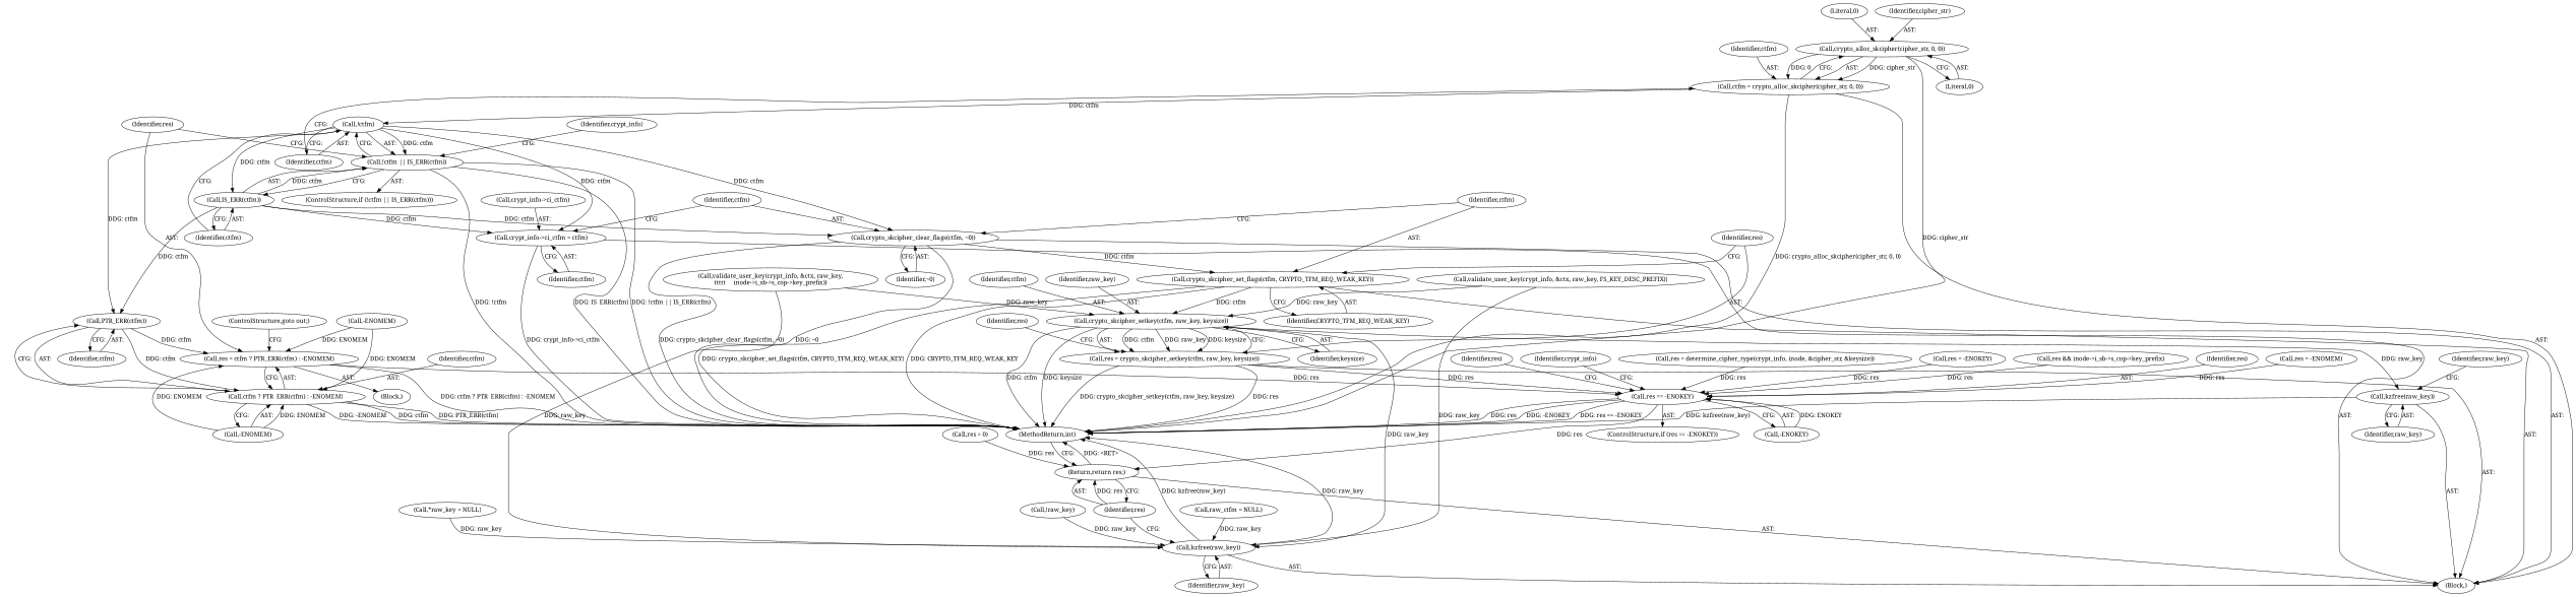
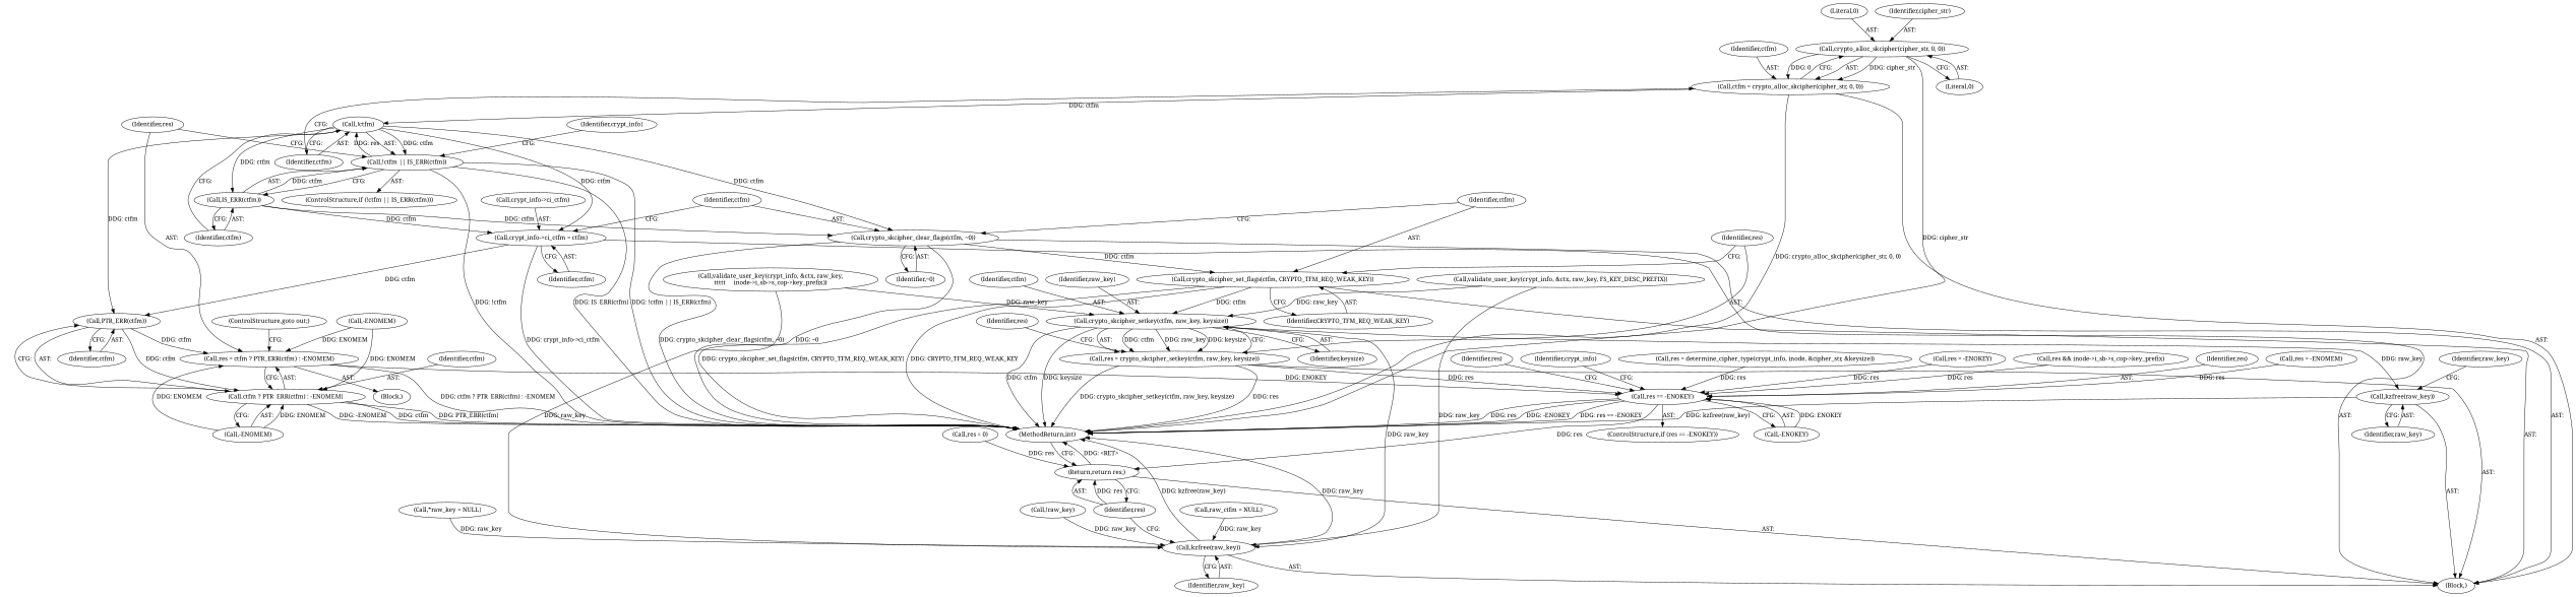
  digraph {
    fontname="Noto Serif"
    node [fontname="Noto Serif"]
    edge [fontname="Noto Serif"]
    n1 [label="(Call,crypto_alloc_skcipher(cipher_str, 0, 0))"]
    n2 [label="(Call,ctfm = crypto_alloc_skcipher(cipher_str, 0, 0))"]
    n3 [label="(MethodReturn,int)"]
    n4 [label="(Literal,0)"]
    n5 [label="(Call,!ctfm)"]
    n6 [label="(Block,)"]
    n7 [label="(Return,return res;)"]
    n8 [label="(Call,!ctfm || IS_ERR(ctfm))"]
    n9 [label="(Call,IS_ERR(ctfm))"]
    n10 [label="(Call,PTR_ERR(ctfm))"]
    n11 [label="(Call,crypt_info->ci_ctfm = ctfm)"]
    n12 [label="(Call,crypto_skcipher_clear_flags(ctfm, ~0))"]
    n13 [label="(Identifier,ctfm)"]
    n14 [label="(ControlStructure,if (!ctfm || IS_ERR(ctfm)))"]
    n15 [label="(Identifier,ctfm)"]
    n16 [label="(Call,res = ctfm ? PTR_ERR(ctfm) : -ENOMEM)"]
    n17 [label="(Call,ctfm ? PTR_ERR(ctfm) : -ENOMEM)"]
    n18 [label="(Identifier,ctfm)"]
    n19 [label="(Identifier,ctfm)"]
    n20 [label="(Call,crypto_skcipher_set_flags(ctfm, CRYPTO_TFM_REQ_WEAK_KEY))"]
    n21 [label="(Identifier,~0)"]
    n22 [label="(Call,res == -ENOKEY)"]
    n23 [label="(Block,)"]
    n24 [label="(Call,-ENOMEM)"]
    n25 [label="(ControlStructure,if (res == -ENOKEY))"]
    n26 [label="(Call,-ENOKEY)"]
    n27 [label="(Identifier,res)"]
    n28 [label="(Call,kzfree(raw_key))"]
    n29 [label="(Call,crypto_skcipher_setkey(ctfm, raw_key, keysize))"]
    n30 [label="(Identifier,CRYPTO_TFM_REQ_WEAK_KEY)"]
    n31 [label="(Call,res = crypto_skcipher_setkey(ctfm, raw_key, keysize))"]
    n32 [label="(Call,kzfree(raw_key))"]
    n33 [label="(Identifier,keysize)"]
    n34 [label="(Identifier,raw_key)"]
    n35 [label="(Identifier,raw_key)"]
    n36 [label="(Identifier,crypt_info)"]
    n37 [label="(Call,res = determine_cipher_type(crypt_info, inode, &cipher_str, &keysize))"]
    n38 [label="(Call,res = -ENOKEY)"]
    n39 [label="(Call,!raw_key)"]
    n40 [label="(Call,-ENOMEM)"]
    n41 [label="(Call,raw_ctfm = NULL)"]
    n42 [label="(Identifier,res)"]
    n43 [label="(Identifier,res)"]
    n44 [label="(Call,crypt_info->ci_ctfm)"]
    n45 [label="(Literal,0)"]
    n46 [label="(Call,res && inode->i_sb->s_cop->key_prefix)"]
    n47 [label="(Identifier,ctfm)"]
    n48 [label="(Identifier,res)"]
    n49 [label="(Call,res = -ENOMEM)"]
    n50 [label="(Identifier,ctfm)"]
    n51 [label="(ControlStructure,goto out;)"]
    n52 [label="(Identifier,res)"]
    n53 [label="(Identifier,ctfm)"]
    n54 [label="(Identifier,raw_key)"]
    n55 [label="(Call,*raw_key = NULL)"]
    n56 [label="(Identifier,res)"]
    n57 [label="(Call,validate_user_key(crypt_info, &ctx, raw_key, FS_KEY_DESC_PREFIX))"]
    n58 [label="(Call,validate_user_key(crypt_info, &ctx, raw_key,\n\t\t\t\t\t     inode->i_sb->s_cop->key_prefix))"]
    n59 [label="(Call,res = 0)"]
    n60 [label="(Identifier,ctfm)"]
    n61 [label="(Identifier,raw_key)"]
    n62 [label="(Identifier,ctfm)"]
    n63 [label="(Identifier,crypt_info)"]
    n64 [label="(Identifier,cipher_str)"]
    n1 -> n2 [label="AST: "]
    n1 -> n2 [label="DDG: cipher_str"]
    n1 -> n2 [label="DDG: 0"]
    n1 -> n3 [label="DDG: cipher_str"]
    n1 -> n4 [label="CFG: "]
    n2 -> n1 [label="CFG: "]
    n2 -> n3 [label="DDG: crypto_alloc_skcipher(cipher_str, 0, 0)"]
    n2 -> n5 [label="DDG: ctfm"]
    n2 -> n6 [label="AST: "]
    n3 -> n7 [label="CFG: "]
    n4 -> n1 [label="AST: "]
    n5 -> n8 [label="AST: "]
    n5 -> n8 [label="DDG: ctfm"]
    n5 -> n9 [label="DDG: ctfm"]
    n5 -> n10 [label="DDG: ctfm"]
    n5 -> n11 [label="DDG: ctfm"]
    n5 -> n12 [label="DDG: ctfm"]
    n5 -> n13 [label="CFG: "]
    n7 -> n3 [label="DDG: <RET>"]
    n7 -> n6 [label="AST: "]
    n7 -> n27 [label="CFG: "]
    n8 -> n3 [label="DDG: !ctfm || IS_ERR(ctfm)"]
    n8 -> n3 [label="DDG: !ctfm"]
    n8 -> n3 [label="DDG: IS_ERR(ctfm)"]
-   n8 -> n5 [label="CFG: "]
+   n8 -> n5 [label="DDG: res"]
    n8 -> n9 [label="CFG: "]
    n8 -> n14 [label="AST: "]
    n9 -> n8 [label="AST: "]
    n9 -> n8 [label="DDG: ctfm"]
-   n9 -> n10 [label="DDG: ctfm"]
+   n11 -> n10 [label="DDG: ctfm"]
    n9 -> n11 [label="DDG: ctfm"]
    n9 -> n12 [label="DDG: ctfm"]
    n9 -> n15 [label="CFG: "]
    n10 -> n16 [label="DDG: ctfm"]
    n10 -> n17 [label="AST: "]
    n10 -> n17 [label="DDG: ctfm"]
    n10 -> n18 [label="CFG: "]
    n11 -> n3 [label="DDG: crypt_info->ci_ctfm"]
    n11 -> n6 [label="AST: "]
    n11 -> n19 [label="CFG: "]
    n12 -> n3 [label="DDG: ~0"]
    n12 -> n3 [label="DDG: crypto_skcipher_clear_flags(ctfm, ~0)"]
    n12 -> n6 [label="AST: "]
    n12 -> n20 [label="DDG: ctfm"]
    n12 -> n21 [label="CFG: "]
    n13 -> n2 [label="CFG: "]
    n13 -> n5 [label="AST: "]
    n15 -> n5 [label="CFG: "]
    n15 -> n9 [label="AST: "]
    n16 -> n3 [label="DDG: ctfm ? PTR_ERR(ctfm) : -ENOMEM"]
    n16 -> n17 [label="CFG: "]
-   n16 -> n22 [label="DDG: res"]
+   n16 -> n22 [label="DDG: ENOKEY"]
    n16 -> n23 [label="AST: "]
    n17 -> n3 [label="DDG: ctfm"]
    n17 -> n3 [label="DDG: PTR_ERR(ctfm)"]
    n17 -> n3 [label="DDG: -ENOMEM"]
    n17 -> n10 [label="CFG: "]
    n17 -> n16 [label="AST: "]
    n17 -> n24 [label="CFG: "]
    n18 -> n10 [label="AST: "]
    n19 -> n11 [label="AST: "]
    n20 -> n3 [label="DDG: CRYPTO_TFM_REQ_WEAK_KEY"]
    n20 -> n3 [label="DDG: crypto_skcipher_set_flags(ctfm, CRYPTO_TFM_REQ_WEAK_KEY)"]
    n20 -> n6 [label="AST: "]
    n20 -> n29 [label="DDG: ctfm"]
    n20 -> n30 [label="CFG: "]
    n21 -> n12 [label="AST: "]
    n22 -> n3 [label="DDG: res"]
    n22 -> n3 [label="DDG: -ENOKEY"]
    n22 -> n3 [label="DDG: res == -ENOKEY"]
    n22 -> n7 [label="DDG: res"]
    n22 -> n25 [label="AST: "]
    n22 -> n26 [label="CFG: "]
    n24 -> n16 [label="DDG: ENOMEM"]
    n24 -> n17 [label="AST: "]
    n24 -> n17 [label="DDG: ENOMEM"]
    n26 -> n22 [label="AST: "]
    n26 -> n22 [label="DDG: ENOKEY"]
    n27 -> n7 [label="AST: "]
    n27 -> n7 [label="DDG: res"]
    n27 -> n28 [label="CFG: "]
    n28 -> n3 [label="DDG: kzfree(raw_key)"]
    n28 -> n3 [label="DDG: raw_key"]
    n28 -> n6 [label="AST: "]
    n28 -> n35 [label="CFG: "]
    n29 -> n3 [label="DDG: ctfm"]
    n29 -> n3 [label="DDG: keysize"]
    n29 -> n28 [label="DDG: raw_key"]
    n29 -> n31 [label="AST: "]
    n29 -> n31 [label="DDG: ctfm"]
    n29 -> n31 [label="DDG: raw_key"]
    n29 -> n31 [label="DDG: keysize"]
    n29 -> n32 [label="DDG: raw_key"]
    n29 -> n33 [label="CFG: "]
    n30 -> n20 [label="AST: "]
    n31 -> n3 [label="DDG: crypto_skcipher_setkey(ctfm, raw_key, keysize)"]
    n31 -> n3 [label="DDG: res"]
    n31 -> n6 [label="AST: "]
    n31 -> n22 [label="DDG: res"]
    n31 -> n29 [label="CFG: "]
    n32 -> n3 [label="DDG: kzfree(raw_key)"]
    n32 -> n6 [label="AST: "]
    n32 -> n34 [label="CFG: "]
    n33 -> n29 [label="AST: "]
    n34 -> n32 [label="AST: "]
    n35 -> n28 [label="AST: "]
    n36 -> n8 [label="CFG: "]
    n37 -> n22 [label="DDG: res"]
    n38 -> n22 [label="DDG: res"]
    n39 -> n28 [label="DDG: raw_key"]
    n40 -> n16 [label="DDG: ENOMEM"]
    n40 -> n17 [label="DDG: ENOMEM"]
    n41 -> n28 [label="DDG: raw_key"]
    n42 -> n31 [label="CFG: "]
    n43 -> n8 [label="CFG: "]
    n43 -> n16 [label="AST: "]
    n44 -> n11 [label="AST: "]
    n45 -> n1 [label="AST: "]
    n46 -> n22 [label="DDG: res"]
    n47 -> n2 [label="AST: "]
    n48 -> n22 [label="AST: "]
    n49 -> n22 [label="DDG: res"]
    n50 -> n17 [label="AST: "]
    n51 -> n16 [label="CFG: "]
    n52 -> n20 [label="CFG: "]
    n52 -> n31 [label="AST: "]
    n53 -> n12 [label="CFG: "]
    n53 -> n20 [label="AST: "]
    n54 -> n29 [label="AST: "]
    n55 -> n28 [label="DDG: raw_key"]
    n56 -> n22 [label="CFG: "]
    n57 -> n28 [label="DDG: raw_key"]
    n57 -> n29 [label="DDG: raw_key"]
    n58 -> n28 [label="DDG: raw_key"]
    n58 -> n29 [label="DDG: raw_key"]
    n59 -> n7 [label="DDG: res"]
    n60 -> n29 [label="AST: "]
    n61 -> n32 [label="CFG: "]
    n62 -> n11 [label="CFG: "]
    n62 -> n12 [label="AST: "]
    n63 -> n22 [label="CFG: "]
    n64 -> n1 [label="AST: "]
  }
